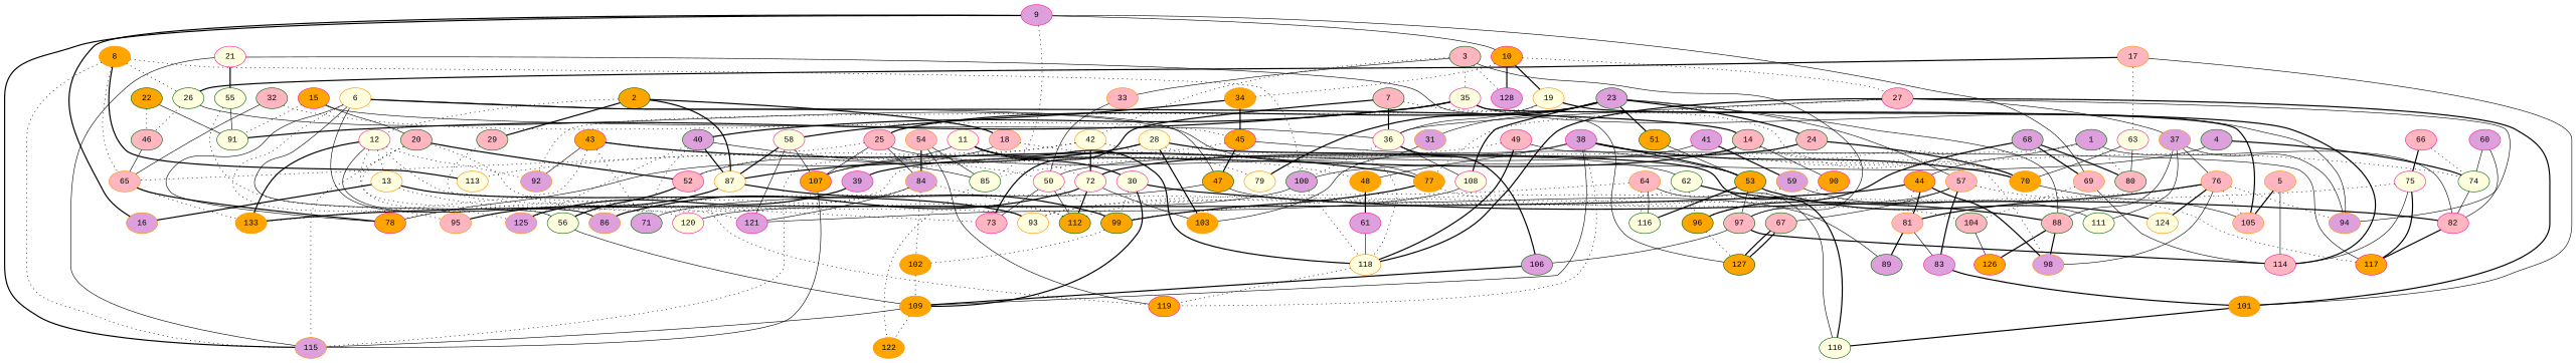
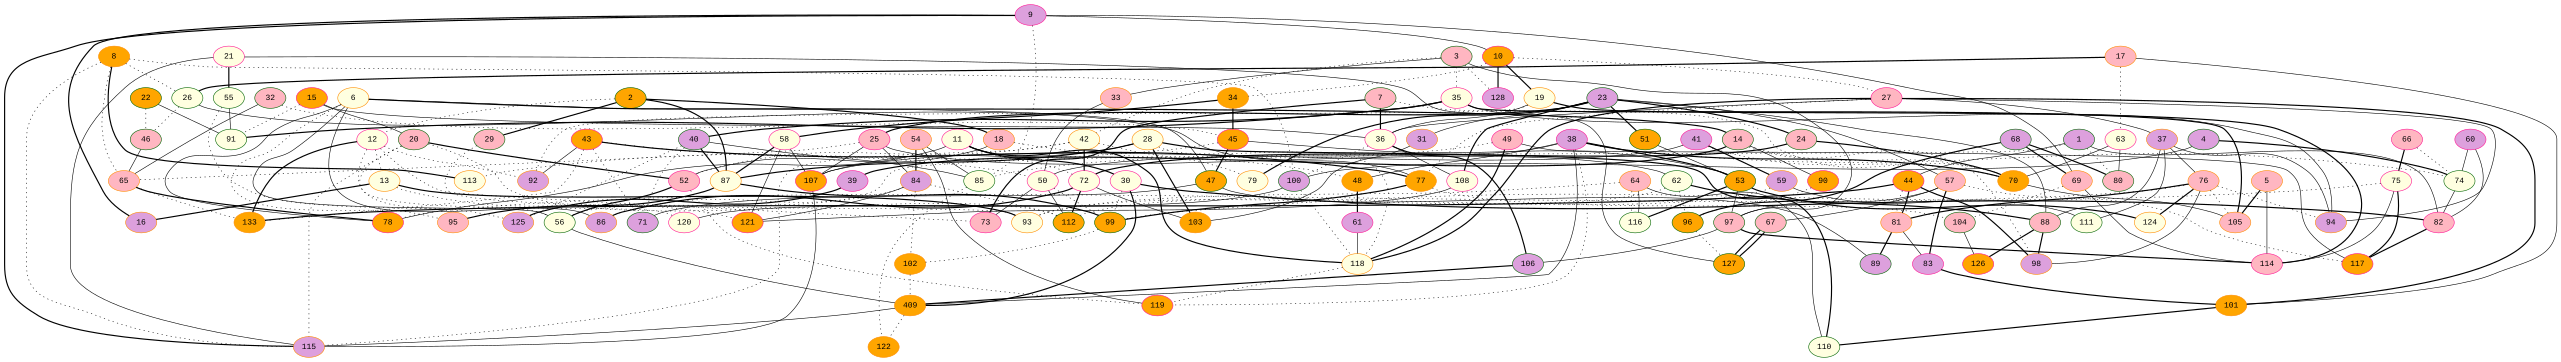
  graph {
    fontname="Liberation Mono"
    node [color=darkorange fillcolor=lightyellow fontname="Liberation Mono" style=filled]
    edge [fontname="Liberation Mono" style=solid]
    1 [color=darkgreen fillcolor=plum]
    44 [color=deeppink fillcolor=orange]
    56 [color=darkgreen]
    80 [color=darkgreen fillcolor=lightpink]
    82 [color=deeppink fillcolor=lightpink]
    n6 [fillcolor=orange label=133]
    98 [fillcolor=plum]
    81 [fillcolor=lightpink]
-   109 [fillcolor=orange]
+   109 [fillcolor=orange label=409]
    117 [color=deeppink fillcolor=orange]
    2 [color=darkgreen fillcolor=orange]
    12 [color=deeppink]
    18 [fillcolor=lightpink]
    29 [color=darkgreen fillcolor=lightpink]
    87
    86 [fillcolor=plum]
    73 [color=deeppink fillcolor=lightpink]
    13
    92 [fillcolor=plum]
    120 [color=deeppink]
    48 [fillcolor=orange]
    52 [color=deeppink fillcolor=lightpink]
    93
    95 [fillcolor=lightpink]
    99 [color=darkgreen fillcolor=orange]
    3 [color=darkgreen fillcolor=lightpink]
    33 [fillcolor=lightpink]
    35 [color=deeppink]
    42
    97 [color=darkgreen fillcolor=lightpink]
    128 [color=deeppink fillcolor=plum]
    50 [color=deeppink]
    105 [fillcolor=lightpink]
    91 [color=darkgreen]
    94 [fillcolor=plum]
    40 [color=darkgreen fillcolor=plum]
    115 [fillcolor=plum]
    72 [color=deeppink]
    79
    114 [color=deeppink fillcolor=lightpink]
    106 [color=darkgreen fillcolor=plum]
    4 [color=darkgreen fillcolor=plum]
    74 [color=darkgreen]
    100 [color=darkgreen fillcolor=plum]
    118
    5 [fillcolor=lightpink]
    6
    14 [color=darkgreen fillcolor=lightpink]
    47 [color=darkgreen fillcolor=orange]
    78 [color=deeppink fillcolor=orange]
    70 [fillcolor=orange]
    39 [color=deeppink fillcolor=plum]
    90 [color=deeppink fillcolor=orange]
    71 [color=darkgreen fillcolor=plum]
    89 [color=darkgreen fillcolor=plum]
    7 [color=darkgreen fillcolor=lightpink]
    36 [color=deeppink]
    108 [color=deeppink]
    8 [fillcolor=orange]
    26 [color=darkgreen]
    65 [fillcolor=lightpink]
    113
    46 [color=darkgreen fillcolor=lightpink]
    77 [fillcolor=orange]
    9 [color=deeppink fillcolor=plum]
    10 [color=deeppink fillcolor=orange]
    16 [fillcolor=plum]
    69 [fillcolor=lightpink]
    85 [color=darkgreen]
    19
    27 [color=deeppink fillcolor=lightpink]
    34 [fillcolor=orange]
    104 [color=darkgreen fillcolor=lightpink]
    122 [fillcolor=orange]
    101 [fillcolor=orange]
    37 [fillcolor=plum]
    45 [color=deeppink fillcolor=orange]
    58 [color=deeppink]
    11 [color=deeppink]
    30 [color=deeppink]
    112 [color=darkgreen fillcolor=orange]
    103 [fillcolor=orange]
    119 [color=deeppink fillcolor=orange]
-   121 [color=deeppink fillcolor=plum]
+   121 [color=deeppink fillcolor=orange]
    125 [fillcolor=plum]
    96 [color=darkgreen fillcolor=orange]
    15 [color=deeppink fillcolor=orange]
    20 [color=darkgreen fillcolor=lightpink]
    17 [fillcolor=lightpink]
    63 [color=deeppink]
    110 [color=darkgreen]
    61 [color=deeppink fillcolor=plum]
    21 [color=deeppink]
    55 [color=darkgreen]
    127 [color=darkgreen fillcolor=orange]
    22 [color=darkgreen fillcolor=orange]
    23 [color=darkgreen fillcolor=plum]
    24 [color=darkgreen fillcolor=lightpink]
    25 [color=deeppink fillcolor=lightpink]
    31 [fillcolor=plum]
    51 [color=darkgreen fillcolor=orange]
    57 [fillcolor=lightpink]
    88 [color=darkgreen fillcolor=lightpink]
    62 [color=darkgreen]
    84 [fillcolor=plum]
    107 [color=deeppink fillcolor=orange]
    53 [color=darkgreen fillcolor=orange]
    67 [color=darkgreen fillcolor=lightpink]
    83 [color=deeppink fillcolor=plum]
    126 [color=deeppink fillcolor=orange]
    102 [fillcolor=orange]
    76 [fillcolor=lightpink]
    111 [color=darkgreen]
    28
    32 [color=darkgreen fillcolor=lightpink]
    124
    38 [color=deeppink fillcolor=plum]
    116 [color=darkgreen]
    41 [color=deeppink fillcolor=plum]
    59 [fillcolor=plum]
    43 [color=deeppink fillcolor=orange]
    49 [color=deeppink fillcolor=lightpink]
    54 [fillcolor=lightpink]
    60 [color=deeppink fillcolor=plum]
    64 [fillcolor=lightpink]
    66 [color=deeppink fillcolor=lightpink]
    75 [color=deeppink]
    68 [color=darkgreen fillcolor=plum]
    1 -- 44
    1 -- 56 [style=dotted]
    1 -- 80 [style=dotted]
    1 -- 82
    44 -- n6 [style=bold]
    44 -- 98 [style=bold]
    44 -- 81 [style=dotted]
    44 -- 81 [style=bold]
    56 -- 109
    82 -- 117 [style=bold]
    81 -- 89 [style=bold]
    81 -- 83
    109 -- 115
    109 -- 122 [style=dotted]
    2 -- 12 [style=dotted]
    2 -- 18 [style=bold]
    2 -- 29 [style=bold]
    2 -- 87 [style=bold]
    12 -- n6 [style=bold]
-   12 -- 86
    12 -- 73 [style=dotted]
    12 -- 13 [style=dotted]
    12 -- 92 [style=dotted]
    12 -- 120 [style=dotted]
    18 -- 48 [style=dotted]
    18 -- 52
    29 -- 93 [style=dotted]
    87 -- 95 [style=bold]
    87 -- 99 [style=bold]
    13 -- 93 [style=bold]
    13 -- 16 [style=bold]
    13 -- 121 [style=dotted]
    48 -- 61 [style=bold]
    52 -- 56 [style=bold]
    52 -- 119 [style=dotted]
    99 -- 102 [style=dotted]
    3 -- 33
    3 -- 35 [style=dotted]
    3 -- 42 [style=dotted]
    3 -- 97
    3 -- 128 [style=dotted]
    33 -- 50
    35 -- 105 [style=bold]
    35 -- 91 [style=bold]
    35 -- 94
    35 -- 40 [style=bold]
    42 -- 52 [style=dotted]
    42 -- 115 [style=dotted]
    42 -- 72 [style=bold]
    42 -- 79 [style=dotted]
    97 -- 114 [style=bold]
    97 -- 106
    50 -- 73
    50 -- 99 [style=dotted]
    50 -- 112
    40 -- 87 [style=bold]
    40 -- 71 [style=dotted]
    40 -- 85
    40 -- 125 [style=dotted]
    72 -- 86 [style=bold]
    72 -- 112 [style=bold]
    72 -- 103
    106 -- 109 [style=bold]
    4 -- 74 [style=bold]
    4 -- 100
    74 -- 82
    100 -- 120
    100 -- 118 [style=dotted]
    118 -- 119 [style=dotted]
    5 -- 105 [style=bold]
    5 -- 114
    6 -- 56
    6 -- 86
    6 -- 95 [style=dotted]
    6 -- 14 [style=bold]
    6 -- 47
    6 -- 78
    14 -- 98 [style=dotted]
    14 -- 70 [style=dotted]
    14 -- 39 [style=bold]
    14 -- 90
    47 -- 71
    47 -- 89
    70 -- 105
    39 -- 125 [style=bold]
    90 -- 96 [style=dotted]
    7 -- 73 [style=bold]
    7 -- 70 [style=dotted]
    7 -- 36 [style=bold]
    36 -- 106 [style=bold]
    36 -- 100 [style=dotted]
    36 -- 108
    108 -- 121
    8 -- 115 [style=dotted]
    8 -- 100 [style=dotted]
    8 -- 26 [style=dotted]
    8 -- 65 [style=dotted]
    8 -- 113 [style=bold]
    26 -- 46 [style=dotted]
    26 -- 77
    65 -- n6 [style=dotted]
    65 -- 78 [style=bold]
    46 -- 65
    77 -- 99 [style=bold]
    77 -- 104 [style=dotted]
    9 -- 115 [style=bold]
    9 -- 10
    9 -- 16 [style=bold]
    9 -- 69
    9 -- 85 [style=dotted]
    10 -- 128 [style=bold]
    10 -- 19 [style=bold]
    10 -- 27 [style=dotted]
    10 -- 34 [style=dotted]
    69 -- 114
    69 -- 104 [style=dotted]
    85 -- 122 [style=dotted]
    19 -- 92 [style=dotted]
    19 -- 114 [style=bold]
    19 -- 36
    27 -- 94
    27 -- 118 [style=bold]
    27 -- 36
    27 -- 77 [style=dotted]
    27 -- 101 [style=bold]
    27 -- 37
    34 -- 45 [style=bold]
    34 -- 58 [style=bold]
    104 -- 126
    101 -- 110 [style=bold]
    37 -- 94
    37 -- 88
    37 -- 76
    37 -- 111
    45 -- 47 [style=bold]
    45 -- 113 [style=dotted]
    45 -- 53
    58 -- 87 [style=bold]
    58 -- 121
    58 -- 107
    11 -- 72 [style=dotted]
    11 -- 118 [style=bold]
    11 -- 78
    11 -- 30 [style=bold]
    30 -- 82 [style=bold]
    30 -- 109 [style=bold]
    30 -- 99 [style=dotted]
    96 -- 127 [style=dotted]
    15 -- 91 [style=dotted]
    15 -- 36
    15 -- 20
    20 -- 56 [style=dotted]
    20 -- 52 [style=bold]
    20 -- 115 [style=dotted]
    20 -- 112 [style=dotted]
    17 -- 26 [style=bold]
    17 -- 101
    17 -- 63 [style=dotted]
    63 -- 80
    63 -- 70
    61 -- 118
    21 -- 115
    21 -- 55 [style=bold]
    21 -- 127
    55 -- 91
    55 -- 125 [style=dotted]
    22 -- 91
    22 -- 46 [style=dotted]
    23 -- 79 [style=bold]
    23 -- 108 [style=bold]
    23 -- 24 [style=bold]
    23 -- 25 [style=bold]
    23 -- 31
    23 -- 51 [style=bold]
    23 -- 57
    23 -- 88
    24 -- 72 [style=bold]
    24 -- 70 [style=bold]
    25 -- 65 [style=dotted]
    25 -- 62
    25 -- 84
    25 -- 107
    31 -- 103
    51 -- 53
    57 -- 117 [style=dotted]
    57 -- 97
    57 -- 67
    57 -- 83 [style=bold]
    88 -- 98 [style=bold]
    88 -- 126 [style=bold]
    62 -- 93 [style=dotted]
    62 -- 96 [style=dotted]
    62 -- 88 [style=bold]
    84 -- 86 [style=dotted]
    84 -- 112 [style=dotted]
    84 -- 121
    84 -- 102 [style=dotted]
    107 -- 115
    53 -- 97
    53 -- 124 [style=bold]
    53 -- 116 [style=bold]
    67 -- 127 [style=bold]
    67 -- 127 [style=bold]
    83 -- 101 [style=bold]
    102 -- 109 [style=dotted]
    76 -- 98
    76 -- 81 [style=bold]
    76 -- 105 [style=dotted]
    76 -- 94 [style=dotted]
    76 -- 78 [style=dotted]
    76 -- 124 [style=bold]
    28 -- 87 [style=bold]
    28 -- 118 [style=dotted]
    28 -- 103 [style=bold]
    28 -- 110 [style=bold]
    28 -- 107
    32 -- 65
    32 -- 45 [style=dotted]
    38 -- 109
    38 -- 48
    38 -- 50
    38 -- 74 [style=dotted]
    38 -- 70 [style=bold]
    38 -- 119 [style=dotted]
    38 -- 53 [style=bold]
    41 -- 70 [style=dotted]
    41 -- 107
    41 -- 59 [style=bold]
    59 -- 112 [style=dotted]
    59 -- 111
    43 -- n6 [style=dotted]
    43 -- 92
    43 -- 50 [style=dotted]
    43 -- 71 [style=dotted]
    43 -- 77 [style=bold]
    49 -- 117
    49 -- 118 [style=bold]
    49 -- 85 [style=dotted]
    54 -- 85
    54 -- 119
    54 -- 84 [style=bold]
    60 -- 82
    60 -- 74
    64 -- 93 [style=dotted]
    64 -- 110
    64 -- 116 [style=dotted]
    64 -- 116
    66 -- 74 [style=dotted]
    66 -- 75 [style=bold]
    75 -- 117 [style=bold]
    75 -- 99 [style=dotted]
    75 -- 114
    68 -- 80 [style=bold]
    68 -- 69 [style=bold]
    68 -- 96 [style=bold]
  }
